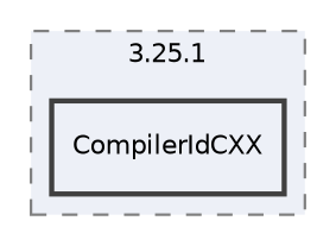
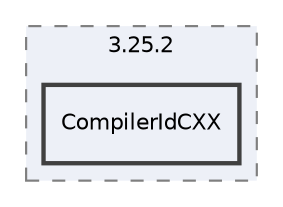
  digraph {
    compound=true
    n1 [color=grey25 fillcolor="#edf0f7" fontname=Helvetica fontsize=10 label=CompilerIdCXX shape=box style="filled,bold,"]
    subgraph cluster_1 {
      bgcolor="#edf0f7"
      fontname=Helvetica
      fontsize=10
-     label="3.25.1"
+     label="3.25.2"
      pencolor=grey50
      style="filled,dashed,"
      n1
    }
  }
